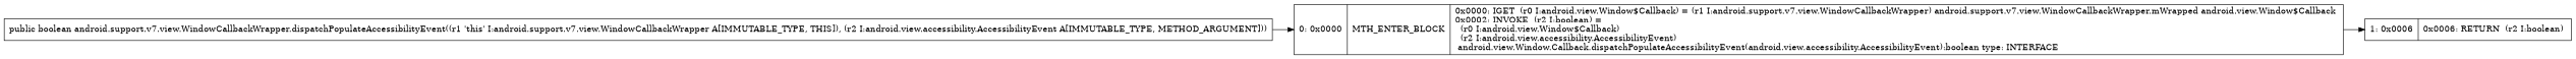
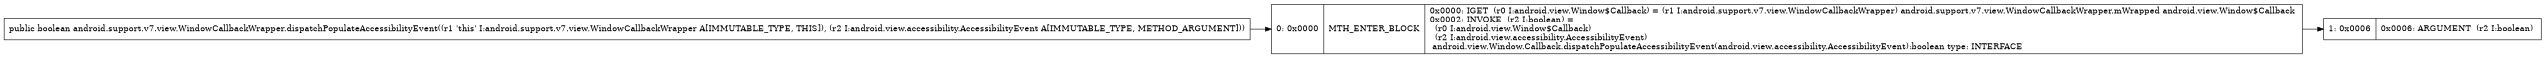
  digraph {
    rankdir=LR
    node [shape=record]
    n1 [label="{0\:\ 0x0000|MTH_ENTER_BLOCK\l|0x0000: IGET  (r0 I:android.view.Window$Callback) = (r1 I:android.support.v7.view.WindowCallbackWrapper) android.support.v7.view.WindowCallbackWrapper.mWrapped android.view.Window$Callback \l0x0002: INVOKE  (r2 I:boolean) = \l  (r0 I:android.view.Window$Callback)\l  (r2 I:android.view.accessibility.AccessibilityEvent)\l android.view.Window.Callback.dispatchPopulateAccessibilityEvent(android.view.accessibility.AccessibilityEvent):boolean type: INTERFACE \l}"]
-   n2 [label="{1\:\ 0x0006|0x0006: RETURN  (r2 I:boolean) \l}"]
+   n2 [label="{1\:\ 0x0006|0x0006: ARGUMENT  (r2 I:boolean) \l}"]
    n3 [label="{public boolean android.support.v7.view.WindowCallbackWrapper.dispatchPopulateAccessibilityEvent((r1 'this' I:android.support.v7.view.WindowCallbackWrapper A[IMMUTABLE_TYPE, THIS]), (r2 I:android.view.accessibility.AccessibilityEvent A[IMMUTABLE_TYPE, METHOD_ARGUMENT])) }"]
    n1 -> n2
    n3 -> n1
  }
